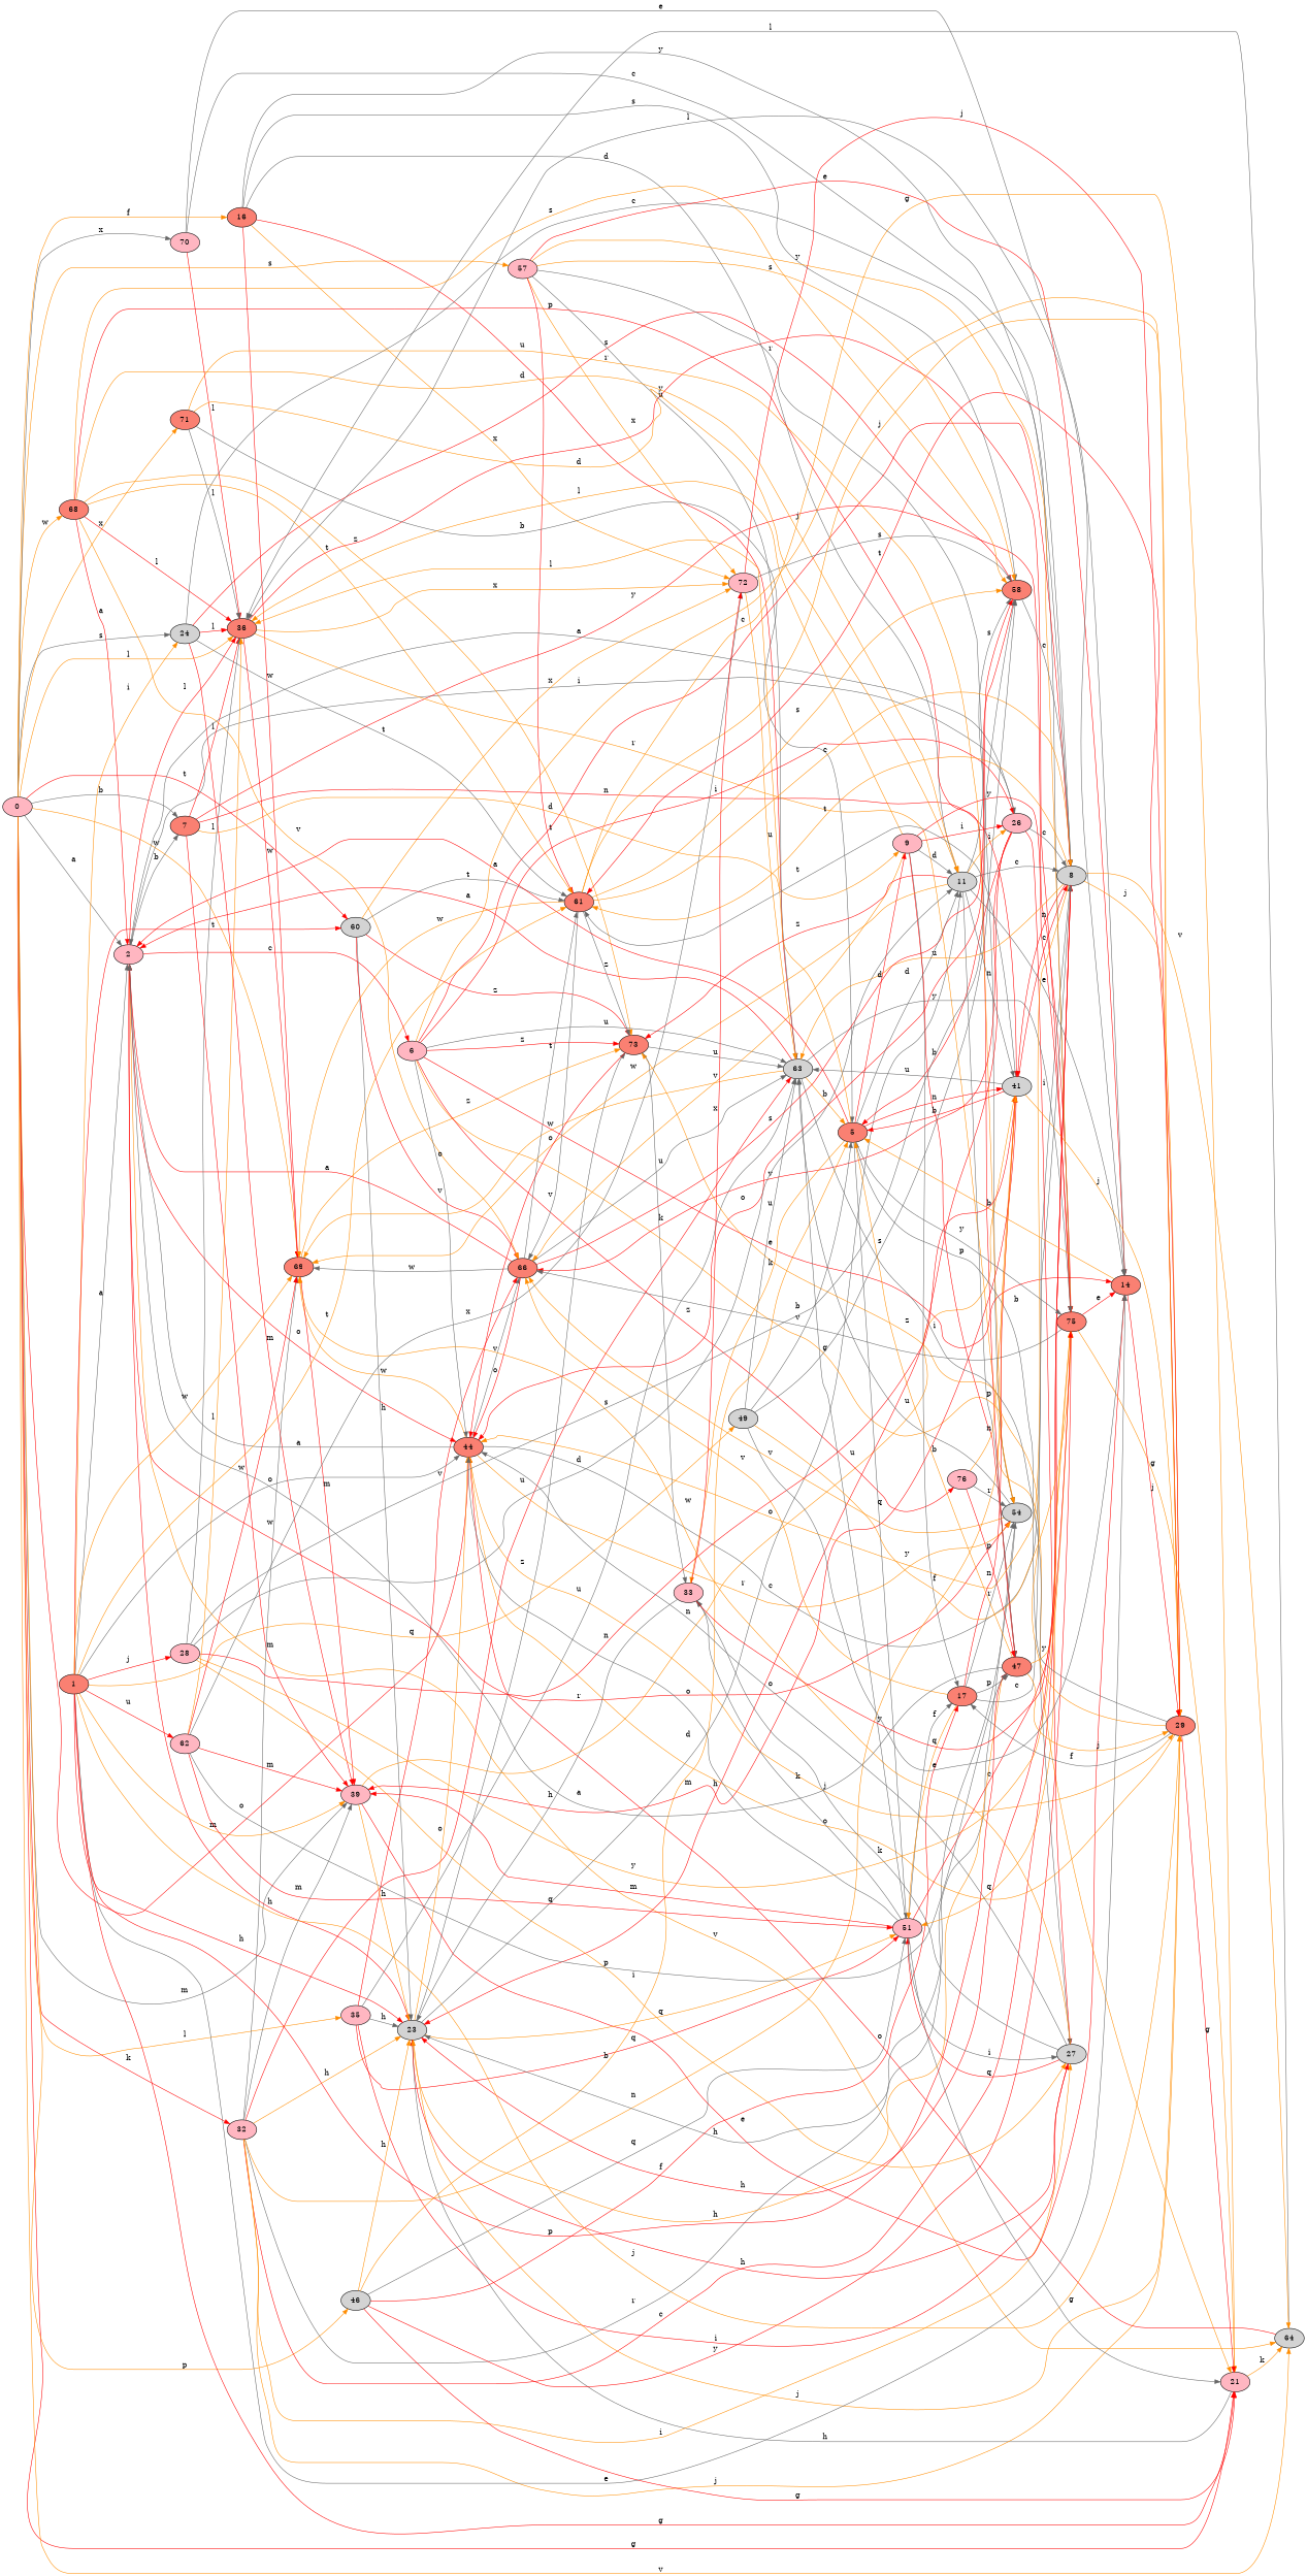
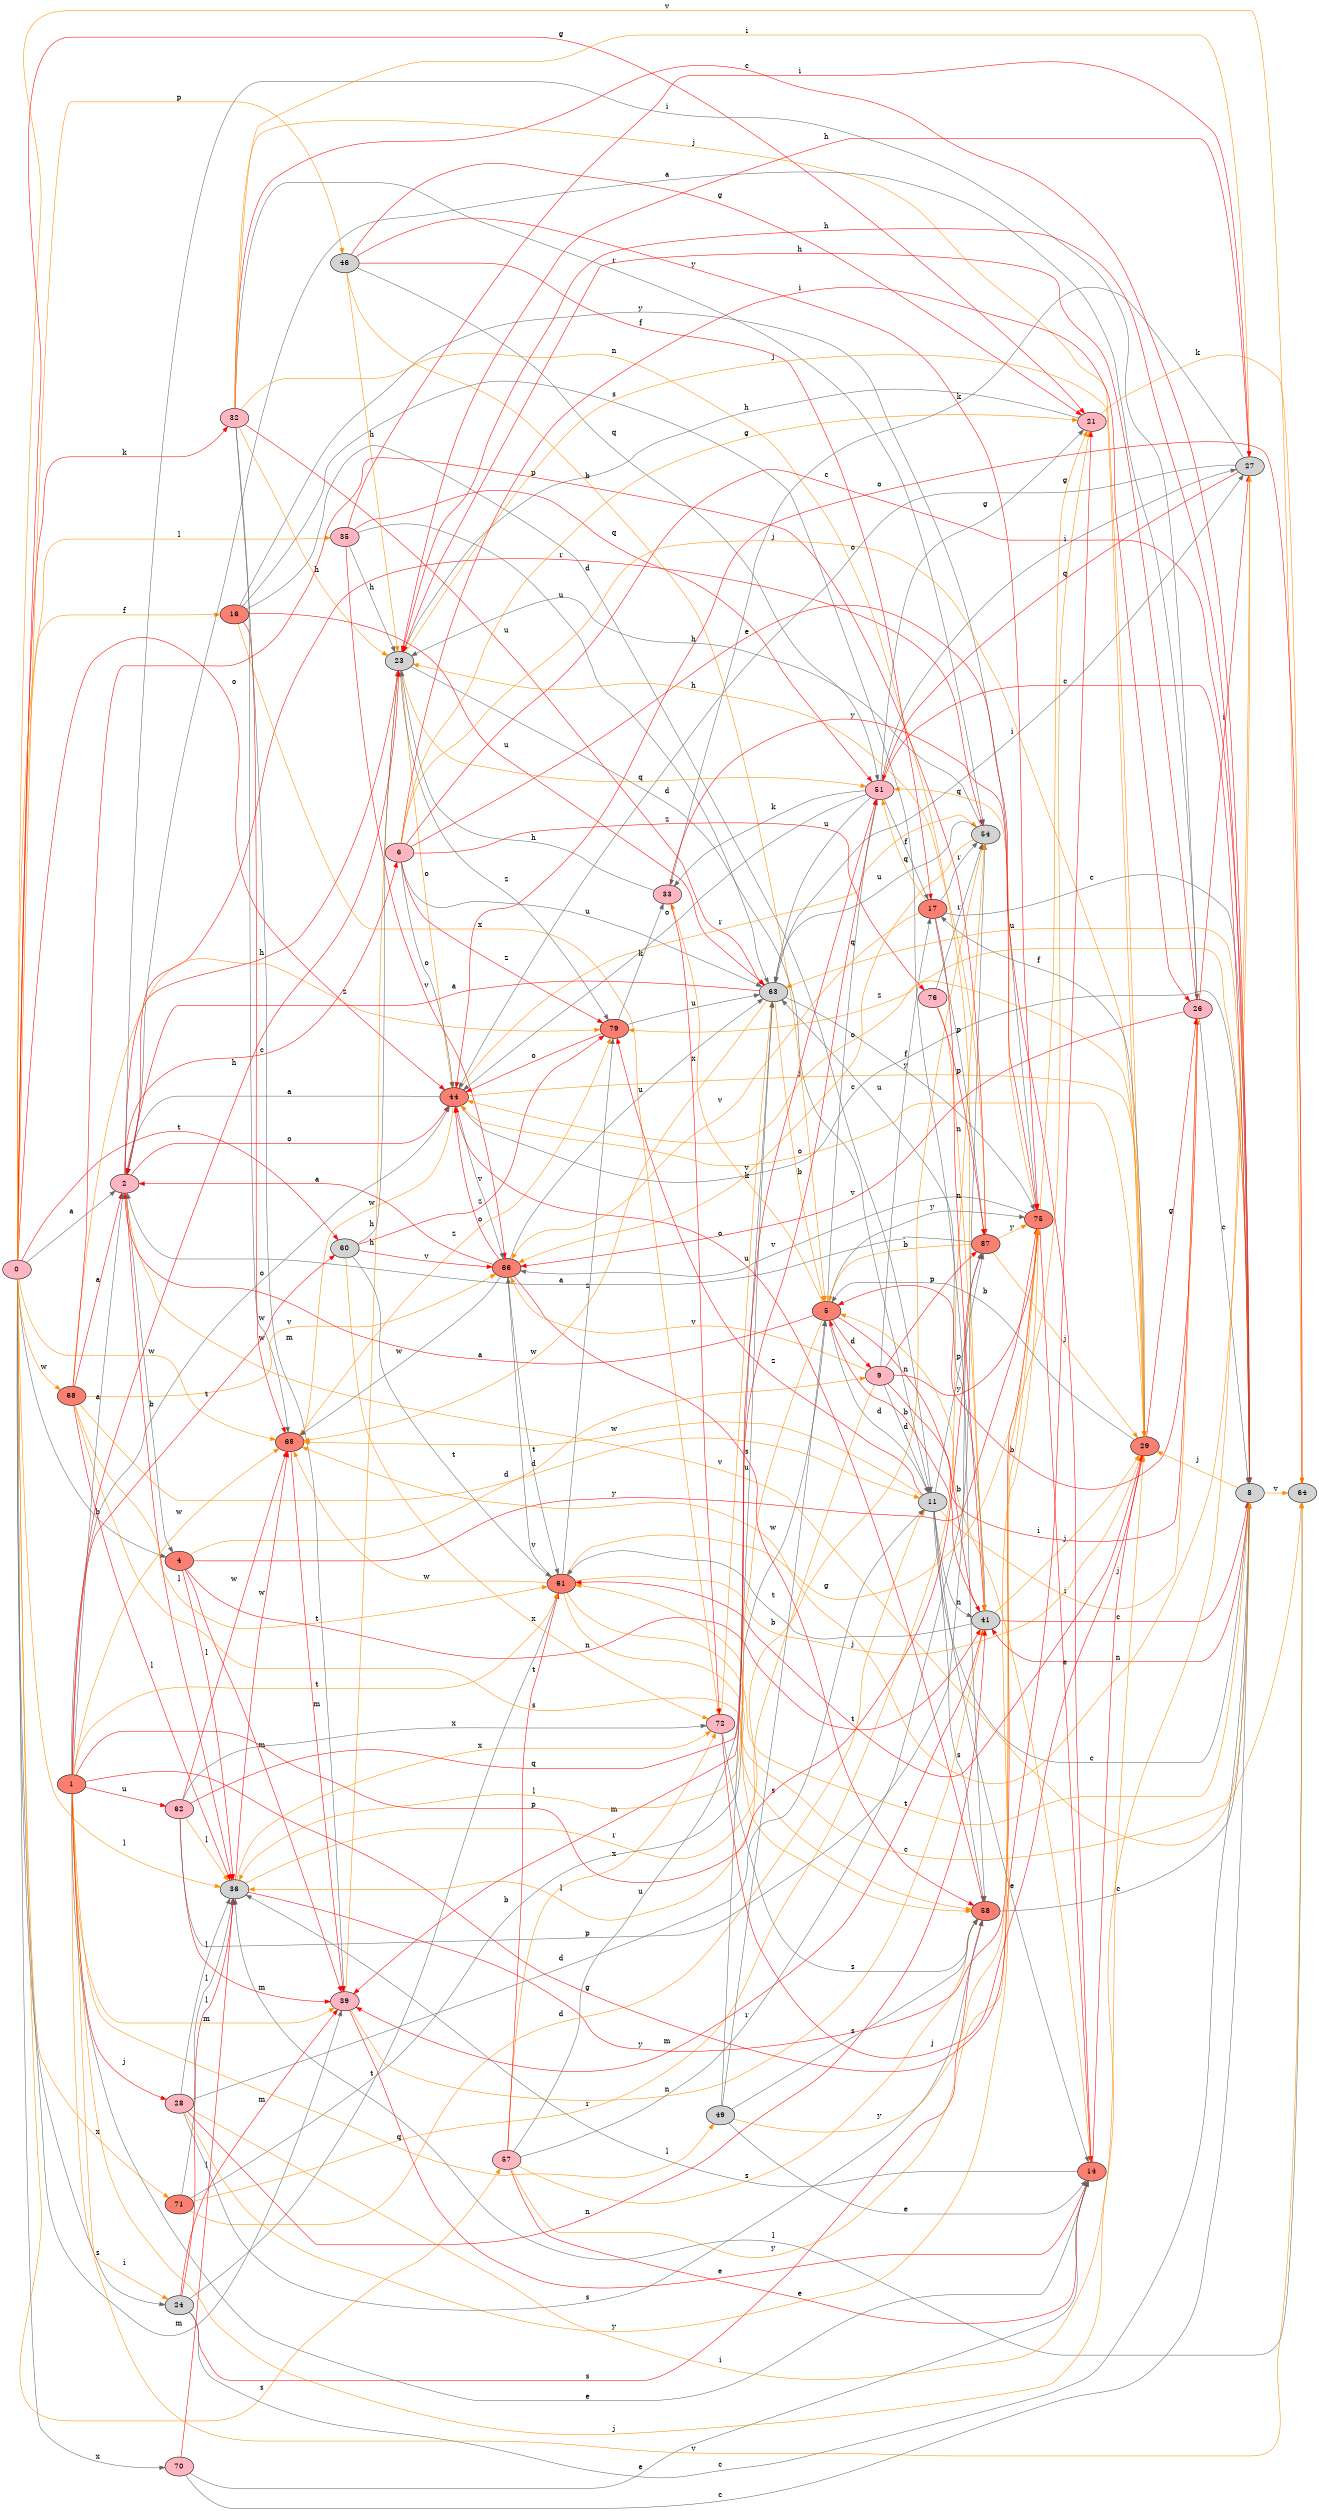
  strict digraph {
    rankdir=LR
    node [fillcolor=salmon style=filled]
    edge [color=gray40]
    0 [fillcolor=lightpink]
    2 [fillcolor=lightpink]
-   4 [label=7]
+   4
    16
    21 [fillcolor=lightpink]
    24 [fillcolor=lightgrey]
    32 [fillcolor=lightpink]
    35 [fillcolor=lightpink]
-   36
+   36 [fillcolor=lightgrey]
    39 [fillcolor=lightpink]
    44
    46 [fillcolor=lightgrey]
    57 [fillcolor=lightpink]
    60 [fillcolor=lightgrey]
    64 [fillcolor=lightgrey]
    68
    69
    70 [fillcolor=lightpink]
    71
    23 [fillcolor=lightgrey]
    6 [fillcolor=lightpink]
    26 [fillcolor=lightpink]
    54 [fillcolor=lightgrey]
    9 [fillcolor=lightpink]
    41 [fillcolor=lightgrey]
    75
    11 [fillcolor=lightgrey]
    63 [fillcolor=lightgrey]
    58
    72 [fillcolor=lightpink]
    61
    8 [fillcolor=lightgrey]
    29
    27 [fillcolor=lightgrey]
    51 [fillcolor=lightpink]
    66
    14
    5
    17
-   79 [label=73]
-   47
+   79
+   47 [label=87]
    1
    28 [fillcolor=lightpink]
    49 [fillcolor=lightgrey]
    62 [fillcolor=lightpink]
    76 [fillcolor=lightpink]
    33 [fillcolor=lightpink]
    0 -> 2 [label=a]
    0 -> 4 [label=b]
    0 -> 16 [color=darkorange label=f]
    0 -> 21 [color=red label=g]
    0 -> 24 [label=s]
    0 -> 32 [color=red label=k]
    0 -> 35 [color=darkorange label=l]
    0 -> 36 [color=darkorange label=l]
    0 -> 39 [label=m]
    0 -> 44 [color=red label=o]
    0 -> 46 [color=darkorange label=p]
    0 -> 57 [color=darkorange label=s]
    0 -> 60 [color=red label=t]
    0 -> 64 [color=darkorange label=v]
    0 -> 68 [color=darkorange label=w]
    0 -> 69 [color=darkorange label=w]
    0 -> 70 [label=x]
    0 -> 71 [color=darkorange label=x]
    2 -> 4 [label=b]
    2 -> 36 [color=red label=l]
    2 -> 44 [color=red label=o]
    2 -> 64 [color=darkorange label=v]
    2 -> 23 [color=red label=h]
    2 -> 6 [color=red label=c]
    2 -> 26 [label=i]
    2 -> 54 [color=red label=r]
    4 -> 36 [color=red label=l]
    4 -> 39 [color=red label=m]
    4 -> 9 [color=darkorange label=d]
    4 -> 41 [color=red label=n]
    4 -> 75 [color=red label=y]
    16 -> 69 [color=red label=w]
    16 -> 75 [label=y]
    16 -> 11 [label=d]
    16 -> 63 [color=red label=u]
    16 -> 58 [label=s]
    16 -> 72 [color=darkorange label=x]
    21 -> 64 [color=darkorange label=k]
    21 -> 23 [label=h]
    24 -> 36 [color=red label=l]
    24 -> 39 [color=red label=m]
    24 -> 58 [color=red label=s]
    24 -> 61 [label=t]
    24 -> 8 [label=c]
    32 -> 39 [label=m]
    32 -> 69 [label=w]
    32 -> 23 [color=darkorange label=h]
    32 -> 54 [label=r]
    32 -> 41 [color=darkorange label=n]
    32 -> 63 [color=red label=u]
    32 -> 8 [color=red label=c]
    32 -> 29 [color=darkorange label=j]
    32 -> 27 [color=darkorange label=i]
    35 -> 23 [label=h]
    35 -> 63 [label=u]
    35 -> 27 [color=red label=i]
    35 -> 51 [color=red label=q]
    35 -> 66 [color=red label=v]
    36 -> 69 [color=red label=w]
    36 -> 54 [color=darkorange label=r]
    36 -> 75 [color=red label=y]
    36 -> 72 [color=darkorange label=x]
    39 -> 23 [color=darkorange label=h]
    39 -> 41 [color=darkorange label=n]
    39 -> 14 [color=red label=e]
    44 -> 2 [label=a]
    44 -> 69 [color=darkorange label=w]
    44 -> 54 [color=darkorange label=r]
    44 -> 8 [label=c]
    44 -> 29 [color=darkorange label=j]
    44 -> 66 [label=v]
    46 -> 21 [color=red label=g]
    46 -> 23 [color=darkorange label=h]
    46 -> 75 [color=red label=y]
    46 -> 51 [label=q]
    46 -> 5 [color=darkorange label=b]
    46 -> 17 [color=red label=f]
    57 -> 54 [label=r]
    57 -> 75 [color=darkorange label=y]
    57 -> 63 [label=u]
    57 -> 58 [color=darkorange label=s]
    57 -> 72 [color=darkorange label=x]
    57 -> 61 [color=red label=t]
    57 -> 14 [color=red label=e]
    60 -> 23 [label=h]
    60 -> 72 [color=darkorange label=x]
    60 -> 61 [label=t]
    60 -> 66 [color=red label=v]
    60 -> 79 [color=red label=z]
    64 -> 36 [label=l]
    64 -> 44 [color=red label=o]
    68 -> 2 [color=red label=a]
    68 -> 36 [color=red label=l]
    68 -> 11 [color=darkorange label=d]
    68 -> 58 [color=darkorange label=s]
    68 -> 61 [color=darkorange label=t]
    68 -> 66 [color=darkorange label=v]
    68 -> 79 [color=darkorange label=z]
    68 -> 47 [color=red label=p]
    69 -> 39 [color=red label=m]
    69 -> 79 [color=darkorange label=z]
    70 -> 36 [color=red label=l]
    70 -> 8 [label=c]
    70 -> 14 [label=e]
    71 -> 36 [label=l]
    71 -> 54 [color=darkorange label=r]
    71 -> 11 [color=darkorange label=d]
    71 -> 5 [label=b]
    23 -> 44 [color=darkorange label=o]
    23 -> 11 [label=d]
    23 -> 29 [color=darkorange label=j]
    23 -> 51 [color=darkorange label=q]
    23 -> 79 [label=z]
    6 -> 21 [color=darkorange label=g]
    6 -> 44 [label=o]
    6 -> 26 [color=red label=i]
    6 -> 63 [label=u]
    6 -> 8 [color=red label=c]
    6 -> 29 [color=darkorange label=j]
    6 -> 14 [color=red label=e]
    6 -> 79 [color=red label=z]
    6 -> 76 [color=red label=z]
    26 -> 2 [label=a]
    26 -> 23 [color=red label=h]
    26 -> 8 [label=c]
    26 -> 27 [color=red label=i]
    26 -> 66 [color=red label=v]
    26 -> 5 [color=red label=b]
    54 -> 23 [label=h]
    54 -> 63 [label=u]
    54 -> 66 [color=darkorange label=v]
    9 -> 36 [color=darkorange label=l]
    9 -> 26 [color=red label=i]
    9 -> 75 [color=red label=y]
    9 -> 11 [label=d]
    9 -> 66 [color=darkorange label=v]
    9 -> 17 [label=f]
    9 -> 47 [color=red label=p]
    41 -> 39 [color=red label=m]
    41 -> 63 [label=u]
    41 -> 61 [label=t]
    41 -> 8 [color=red label=c]
    41 -> 29 [color=darkorange label=j]
    41 -> 5 [color=red label=b]
    75 -> 21 [color=darkorange label=g]
    75 -> 51 [color=darkorange label=q]
    75 -> 66 [label=v]
    75 -> 14 [color=red label=e]
    11 -> 69 [color=darkorange label=w]
    11 -> 26 [color=darkorange label=i]
    11 -> 41 [label=n]
    11 -> 58 [label=s]
    11 -> 8 [label=c]
    11 -> 14 [label=e]
    11 -> 79 [color=red label=z]
    11 -> 47 [label=p]
    63 -> 2 [color=red label=a]
    63 -> 69 [color=darkorange label=w]
    63 -> 75 [label=y]
    63 -> 27 [label=i]
    63 -> 5 [color=darkorange label=b]
    58 -> 44 [color=red label=o]
    58 -> 8 [label=c]
    72 -> 63 [color=darkorange label=u]
    72 -> 58 [label=s]
    72 -> 29 [color=red label=j]
    61 -> 21 [color=darkorange label=g]
    61 -> 69 [color=darkorange label=w]
    61 -> 58 [color=darkorange label=s]
    61 -> 8 [color=darkorange label=c]
    61 -> 29 [color=darkorange label=j]
    61 -> 66 [label=v]
    61 -> 79 [label=z]
    8 -> 44 [color=darkorange label=o]
    8 -> 64 [color=darkorange label=v]
    8 -> 23 [color=red label=h]
    8 -> 41 [color=red label=n]
    8 -> 63 [color=darkorange label=u]
    8 -> 61 [color=darkorange label=t]
    8 -> 29 [color=darkorange label=j]
-   29 -> 21 [color=red label=g]
+   29 -> 26 [color=red label=g]
    29 -> 44 [color=darkorange label=o]
    29 -> 61 [color=red label=t]
    29 -> 5 [label=b]
    29 -> 17 [label=f]
    29 -> 79 [color=darkorange label=z]
    27 -> 44 [label=o]
    27 -> 69 [color=darkorange label=w]
    27 -> 23 [color=red label=h]
    27 -> 51 [color=red label=q]
    27 -> 33 [label=k]
    51 -> 21 [label=g]
    51 -> 39 [color=red label=m]
    51 -> 44 [label=o]
    51 -> 63 [label=u]
    51 -> 8 [color=red label=c]
    51 -> 27 [label=i]
    51 -> 17 [label=f]
    51 -> 33 [label=k]
    66 -> 2 [color=red label=a]
    66 -> 44 [color=red label=o]
    66 -> 69 [label=w]
    66 -> 63 [label=u]
    66 -> 58 [color=red label=s]
    66 -> 61 [label=t]
    14 -> 36 [label=l]
    14 -> 29 [color=red label=j]
    14 -> 5 [color=darkorange label=b]
    5 -> 2 [color=red label=a]
    5 -> 36 [color=darkorange label=l]
    5 -> 9 [color=red label=d]
    5 -> 41 [color=red label=n]
    5 -> 75 [label=y]
    5 -> 11 [label=d]
    5 -> 51 [label=q]
    5 -> 33 [color=darkorange label=k]
    17 -> 54 [label=r]
    17 -> 41 [color=red label=n]
    17 -> 8 [label=c]
    17 -> 51 [color=darkorange label=q]
    17 -> 66 [color=darkorange label=v]
    17 -> 47 [label=p]
    79 -> 44 [color=red label=o]
    79 -> 63 [label=u]
    79 -> 33 [label=k]
    47 -> 2 [label=a]
    47 -> 23 [color=darkorange label=h]
    47 -> 75 [color=darkorange label=y]
    47 -> 29 [color=darkorange label=j]
    47 -> 5 [color=darkorange label=b]
    1 -> 2 [label=a]
    1 -> 21 [color=red label=g]
    1 -> 24 [color=darkorange label=i]
    1 -> 39 [color=darkorange label=m]
    1 -> 44 [label=o]
    1 -> 60 [color=red label=t]
+   1 -> 64 [color=darkorange label=v]
    1 -> 69 [color=darkorange label=w]
    1 -> 23 [color=red label=h]
    1 -> 61 [color=darkorange label=t]
    1 -> 29 [color=darkorange label=j]
    1 -> 14 [label=e]
    1 -> 47 [color=red label=p]
    1 -> 28 [color=red label=j]
    1 -> 49 [color=darkorange label=q]
    1 -> 62 [color=red label=u]
    28 -> 36 [label=l]
    28 -> 41 [color=red label=n]
    28 -> 75 [color=darkorange label=y]
    28 -> 11 [label=d]
    28 -> 58 [label=s]
    28 -> 27 [color=darkorange label=i]
    49 -> 75 [color=darkorange label=y]
    49 -> 63 [label=u]
    49 -> 58 [label=s]
    49 -> 14 [label=e]
    49 -> 5 [label=b]
    62 -> 36 [color=darkorange label=l]
    62 -> 39 [color=red label=m]
    62 -> 69 [color=red label=w]
    62 -> 72 [label=x]
    62 -> 51 [color=red label=q]
    62 -> 47 [label=p]
    76 -> 54 [label=r]
    76 -> 41 [color=darkorange label=n]
    76 -> 47 [color=red label=p]
    33 -> 23 [label=h]
    33 -> 75 [color=red label=y]
    33 -> 72 [color=red label=x]
  }
